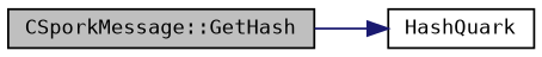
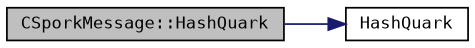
  digraph {
    rankdir=LR
    fontname="DejaVu Sans Mono"
    node [color=black fontname="DejaVu Sans Mono" fontsize=10 shape=record style=filled]
-   n1 [fillcolor=grey75 fontcolor=black height=0.2 label="CSporkMessage::GetHash" width=0.4]
+   n1 [fillcolor=grey75 fontcolor=black height=0.2 label="CSporkMessage::HashQuark" width=0.4]
    n2 [fillcolor=white height=0.2 label=HashQuark width=0.4]
    n1 -> n2 [color=midnightblue fontname="DejaVu Sans Mono" fontsize=10 labelfontname=Helvetica labelfontsize=10 style=solid]
  }
